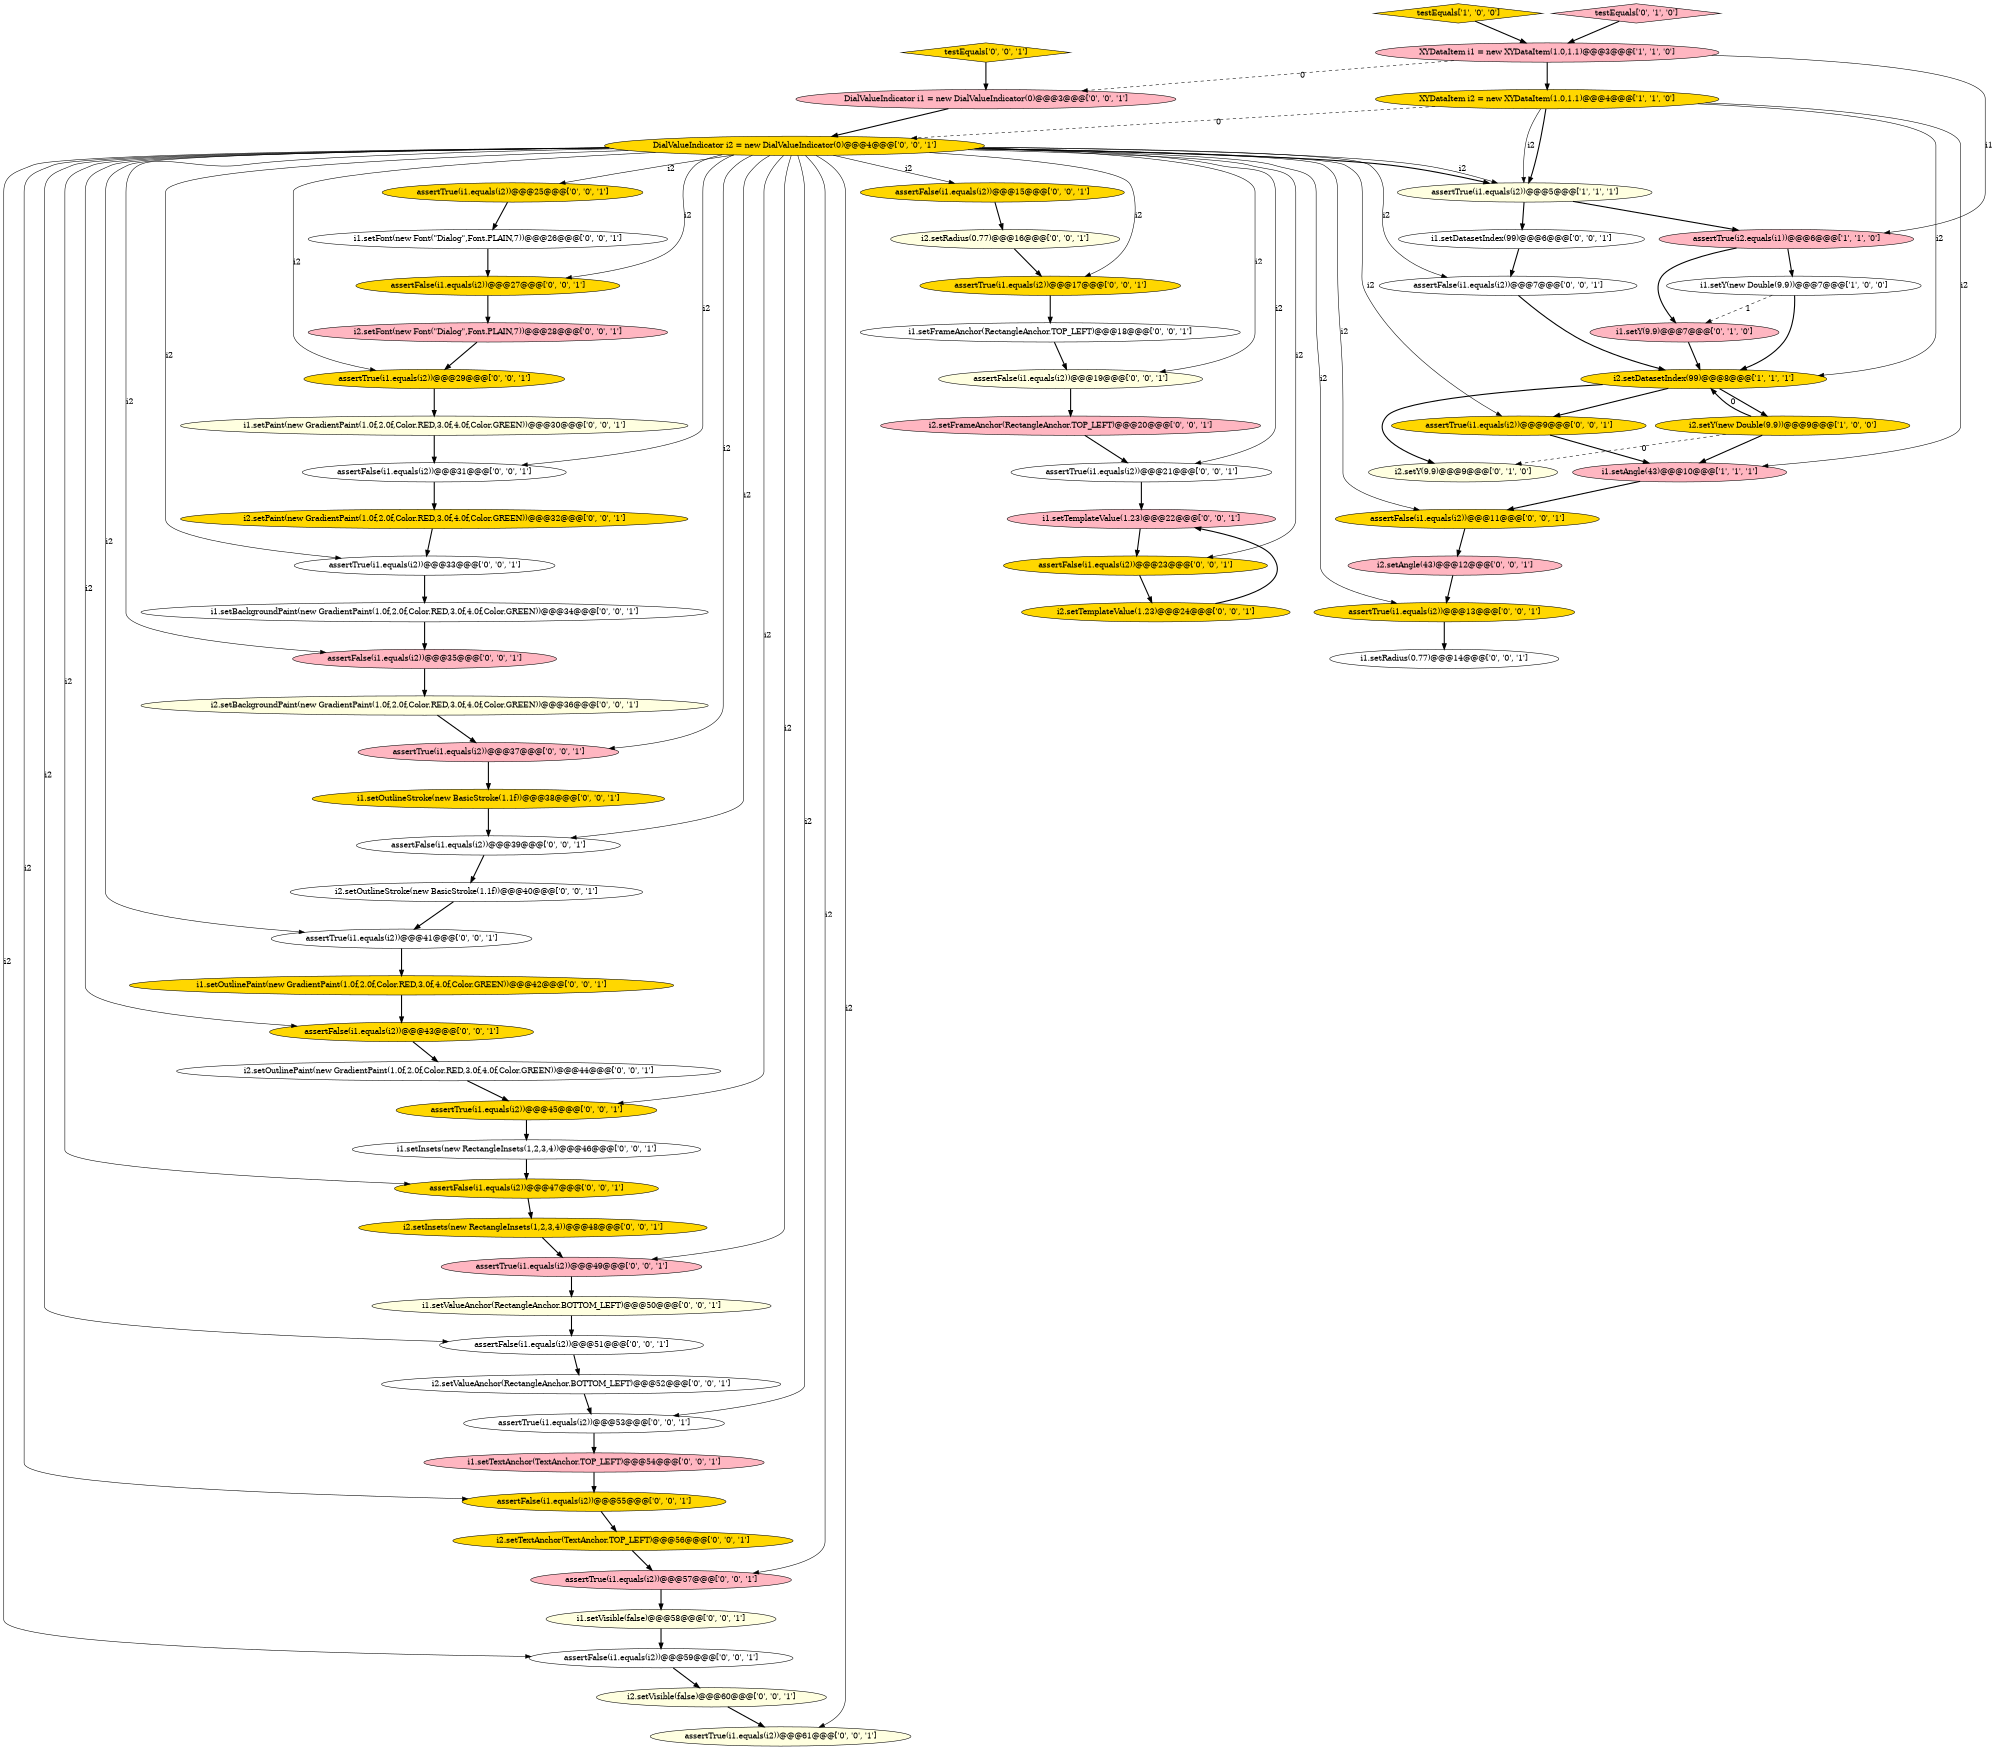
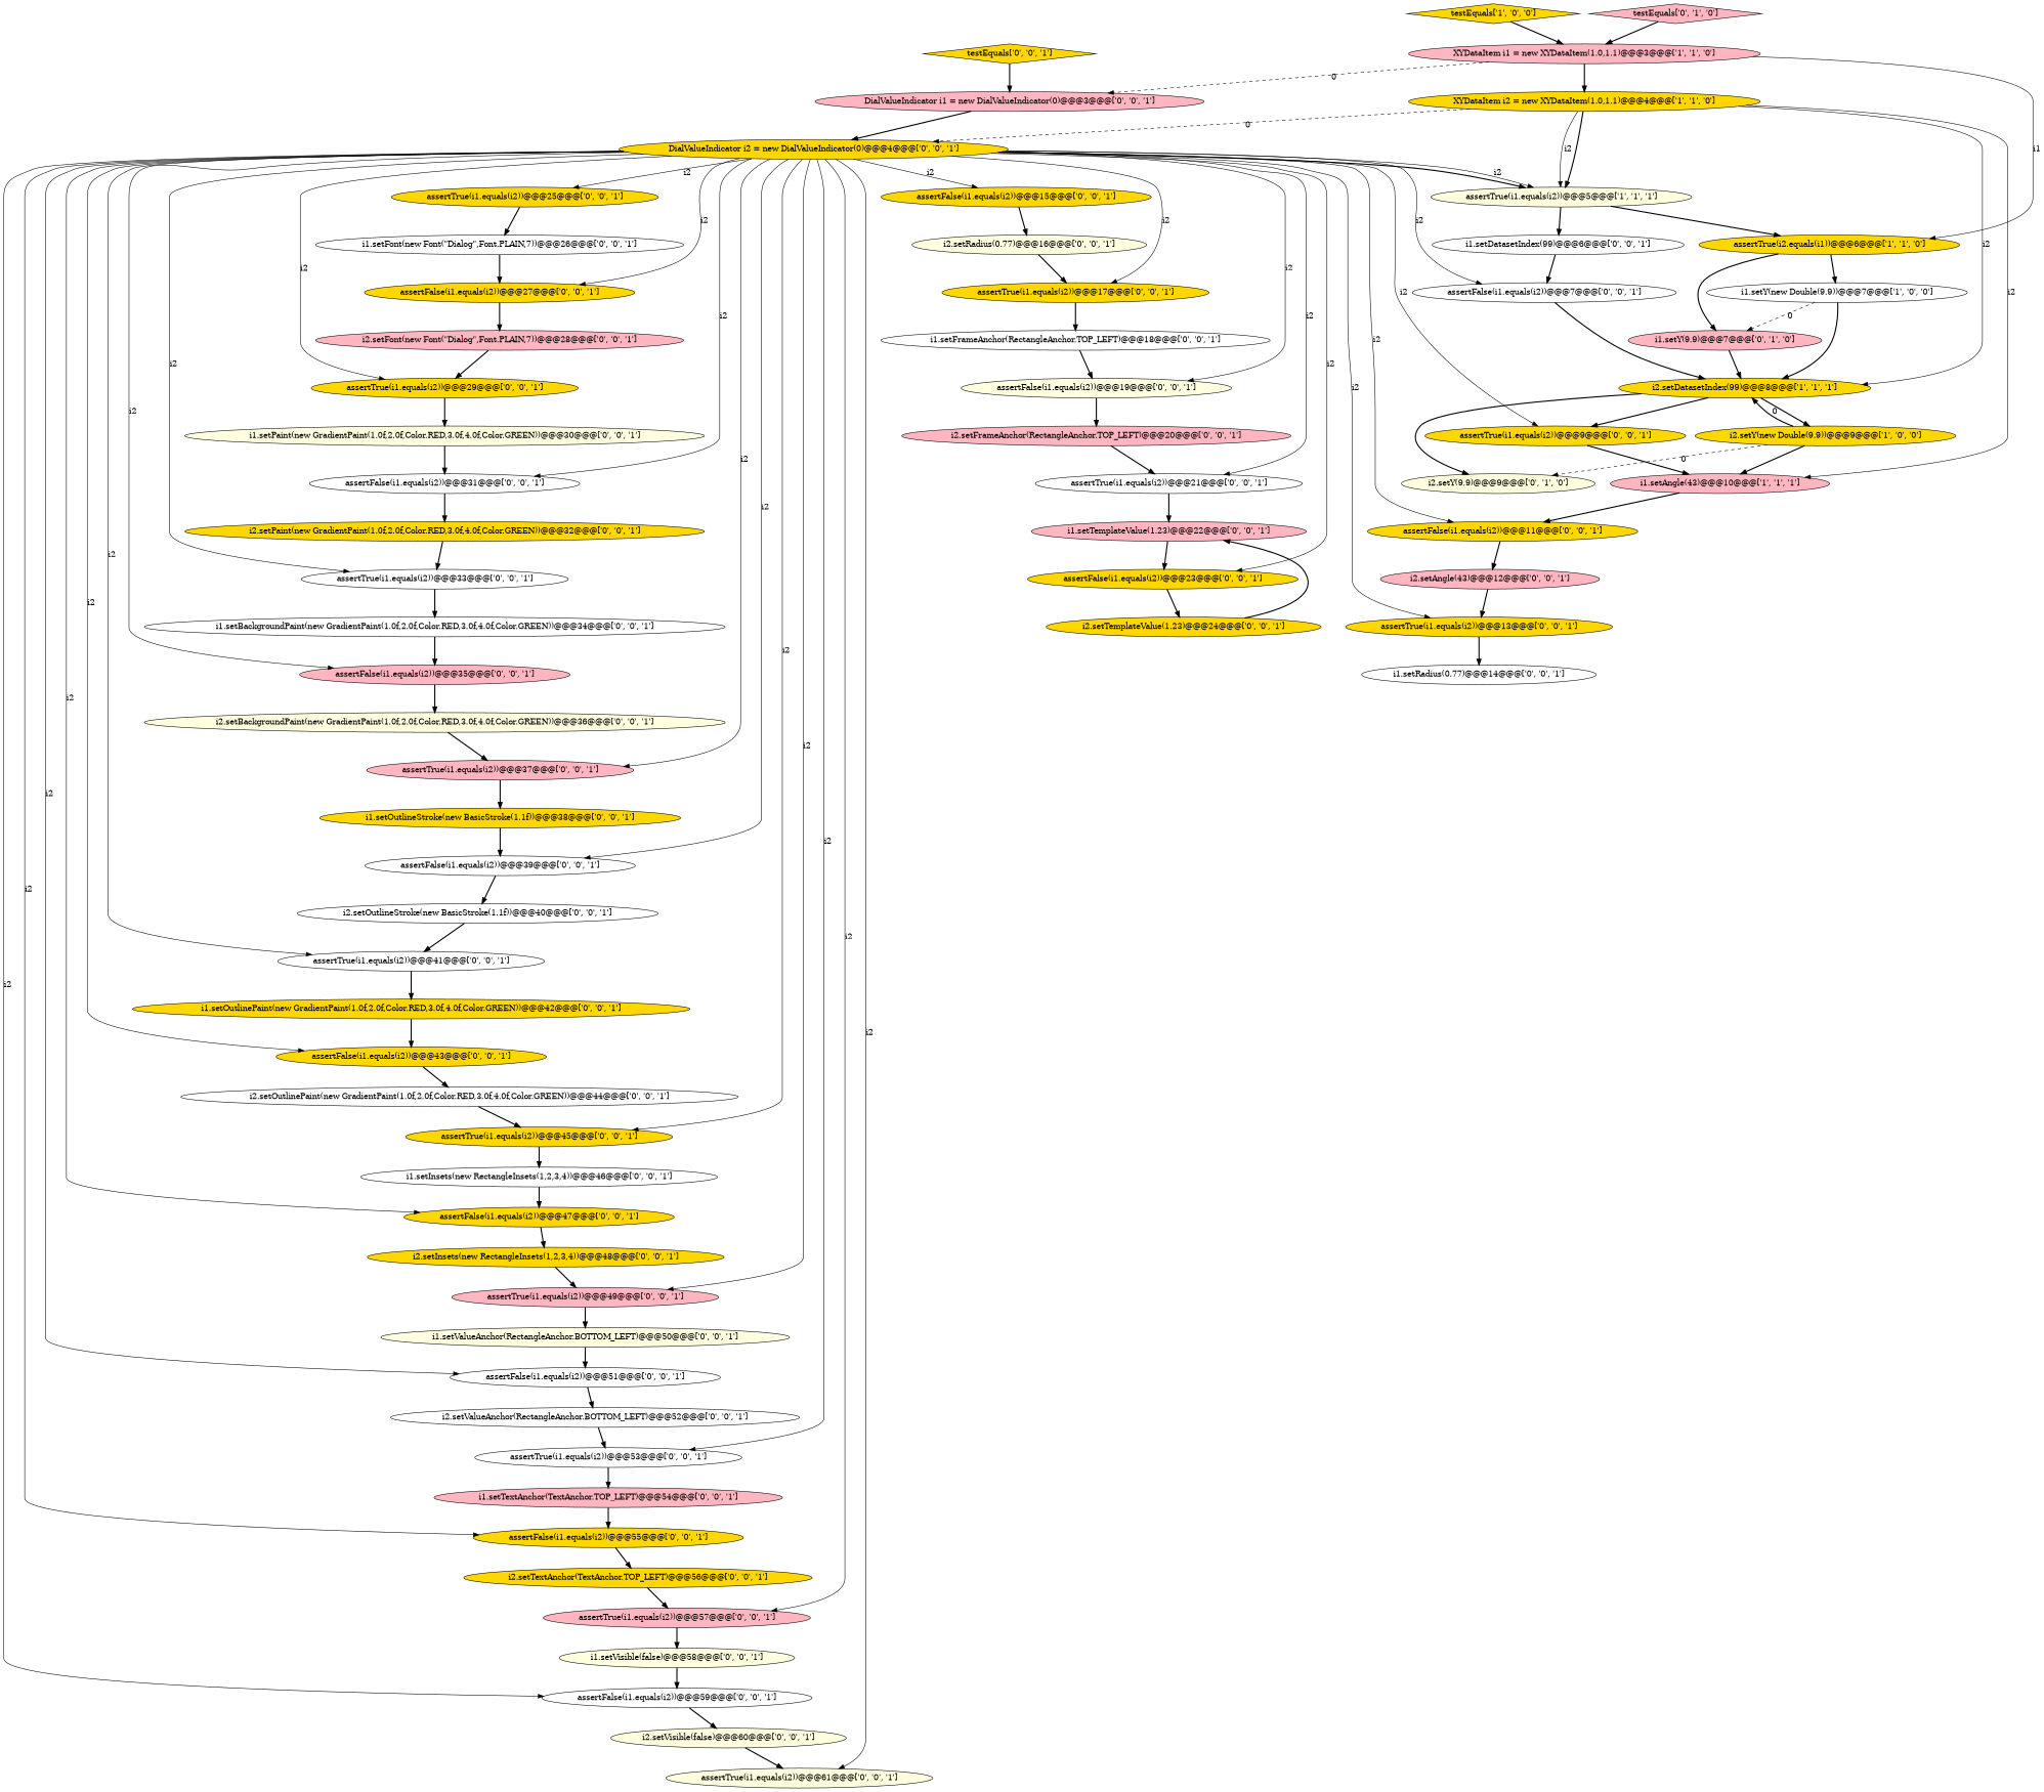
  digraph {
    node [fillcolor=gold shape=ellipse style=filled]
    edge [style=bold]
    n1 [fillcolor=lightpink label="assertFalse(i1.equals(i2))@@@35@@@['0', '0', '1']"]
    n2 [fillcolor=lightyellow label="i2.setBackgroundPaint(new GradientPaint(1.0f,2.0f,Color.RED,3.0f,4.0f,Color.GREEN))@@@36@@@['0', '0', '1']"]
    n3 [fillcolor=lightpink label="assertTrue(i1.equals(i2))@@@37@@@['0', '0', '1']"]
    n4 [fillcolor=white label="assertTrue(i1.equals(i2))@@@41@@@['0', '0', '1']"]
    n5 [label="i1.setOutlinePaint(new GradientPaint(1.0f,2.0f,Color.RED,3.0f,4.0f,Color.GREEN))@@@42@@@['0', '0', '1']"]
    n6 [label="assertFalse(i1.equals(i2))@@@43@@@['0', '0', '1']"]
    n7 [fillcolor=lightyellow label="i1.setValueAnchor(RectangleAnchor.BOTTOM_LEFT)@@@50@@@['0', '0', '1']"]
    n8 [fillcolor=white label="assertFalse(i1.equals(i2))@@@51@@@['0', '0', '1']"]
    n9 [fillcolor=white label="i2.setValueAnchor(RectangleAnchor.BOTTOM_LEFT)@@@52@@@['0', '0', '1']"]
    n10 [fillcolor=white label="i1.setDatasetIndex(99)@@@6@@@['0', '0', '1']"]
    n11 [fillcolor=white label="assertFalse(i1.equals(i2))@@@7@@@['0', '0', '1']"]
    n12 [label="i2.setDatasetIndex(99)@@@8@@@['1', '1', '1']"]
    n13 [label="assertTrue(i1.equals(i2))@@@25@@@['0', '0', '1']"]
    n14 [fillcolor=white label="i1.setFont(new Font(\"Dialog\",Font.PLAIN,7))@@@26@@@['0', '0', '1']"]
    n15 [label="assertFalse(i1.equals(i2))@@@27@@@['0', '0', '1']"]
    n16 [fillcolor=white label="i2.setOutlinePaint(new GradientPaint(1.0f,2.0f,Color.RED,3.0f,4.0f,Color.GREEN))@@@44@@@['0', '0', '1']"]
    n17 [label="assertTrue(i1.equals(i2))@@@45@@@['0', '0', '1']"]
    n18 [fillcolor=white label="i1.setInsets(new RectangleInsets(1,2,3,4))@@@46@@@['0', '0', '1']"]
    n19 [label="testEquals['1', '0', '0']" shape=diamond]
    n20 [fillcolor=lightpink label="XYDataItem i1 = new XYDataItem(1.0,1.1)@@@3@@@['1', '1', '0']"]
-   n21 [fillcolor=lightpink label="assertTrue(i2.equals(i1))@@@6@@@['1', '1', '0']"]
+   n21 [label="assertTrue(i2.equals(i1))@@@6@@@['1', '1', '0']"]
    n22 [label="XYDataItem i2 = new XYDataItem(1.0,1.1)@@@4@@@['1', '1', '0']"]
    n23 [fillcolor=lightpink label="DialValueIndicator i1 = new DialValueIndicator(0)@@@3@@@['0', '0', '1']"]
    n24 [fillcolor=white label="assertFalse(i1.equals(i2))@@@31@@@['0', '0', '1']"]
    n25 [label="i2.setPaint(new GradientPaint(1.0f,2.0f,Color.RED,3.0f,4.0f,Color.GREEN))@@@32@@@['0', '0', '1']"]
    n26 [fillcolor=white label="assertTrue(i1.equals(i2))@@@33@@@['0', '0', '1']"]
    n27 [label="assertTrue(i1.equals(i2))@@@29@@@['0', '0', '1']"]
    n28 [fillcolor=lightyellow label="i1.setPaint(new GradientPaint(1.0f,2.0f,Color.RED,3.0f,4.0f,Color.GREEN))@@@30@@@['0', '0', '1']"]
    n29 [fillcolor=white label="assertFalse(i1.equals(i2))@@@39@@@['0', '0', '1']"]
    n30 [fillcolor=white label="i2.setOutlineStroke(new BasicStroke(1.1f))@@@40@@@['0', '0', '1']"]
    n31 [fillcolor=lightyellow label="assertTrue(i1.equals(i2))@@@5@@@['1', '1', '1']"]
    n32 [fillcolor=white label="i1.setY(new Double(9.9))@@@7@@@['1', '0', '0']"]
    n33 [fillcolor=lightpink label="i1.setY(9.9)@@@7@@@['0', '1', '0']"]
    n34 [fillcolor=white label="i1.setRadius(0.77)@@@14@@@['0', '0', '1']"]
    n35 [label="assertFalse(i1.equals(i2))@@@15@@@['0', '0', '1']"]
    n36 [fillcolor=lightyellow label="i2.setRadius(0.77)@@@16@@@['0', '0', '1']"]
    n37 [fillcolor=lightpink label="i2.setFont(new Font(\"Dialog\",Font.PLAIN,7))@@@28@@@['0', '0', '1']"]
    n38 [label="i1.setOutlineStroke(new BasicStroke(1.1f))@@@38@@@['0', '0', '1']"]
    n39 [fillcolor=white label="i1.setBackgroundPaint(new GradientPaint(1.0f,2.0f,Color.RED,3.0f,4.0f,Color.GREEN))@@@34@@@['0', '0', '1']"]
    n40 [label="i2.setInsets(new RectangleInsets(1,2,3,4))@@@48@@@['0', '0', '1']"]
    n41 [fillcolor=lightpink label="assertTrue(i1.equals(i2))@@@49@@@['0', '0', '1']"]
    n42 [label="i2.setY(new Double(9.9))@@@9@@@['1', '0', '0']"]
    n43 [fillcolor=lightyellow label="i2.setY(9.9)@@@9@@@['0', '1', '0']"]
    n44 [label="assertTrue(i1.equals(i2))@@@9@@@['0', '0', '1']"]
    n45 [label="assertTrue(i1.equals(i2))@@@17@@@['0', '0', '1']"]
    n46 [fillcolor=white label="i1.setFrameAnchor(RectangleAnchor.TOP_LEFT)@@@18@@@['0', '0', '1']"]
    n47 [label="assertFalse(i1.equals(i2))@@@23@@@['0', '0', '1']"]
    n48 [label="i2.setTemplateValue(1.23)@@@24@@@['0', '0', '1']"]
    n49 [fillcolor=lightpink label="i1.setTemplateValue(1.23)@@@22@@@['0', '0', '1']"]
    n50 [fillcolor=lightpink label="i1.setTextAnchor(TextAnchor.TOP_LEFT)@@@54@@@['0', '0', '1']"]
    n51 [label="assertFalse(i1.equals(i2))@@@55@@@['0', '0', '1']"]
    n52 [label="i2.setTextAnchor(TextAnchor.TOP_LEFT)@@@56@@@['0', '0', '1']"]
    n53 [fillcolor=lightpink label="assertTrue(i1.equals(i2))@@@57@@@['0', '0', '1']"]
    n54 [fillcolor=lightyellow label="i1.setVisible(false)@@@58@@@['0', '0', '1']"]
    n55 [fillcolor=lightpink label="i1.setAngle(43)@@@10@@@['1', '1', '1']"]
    n56 [label="assertFalse(i1.equals(i2))@@@11@@@['0', '0', '1']"]
    n57 [fillcolor=lightpink label="i2.setFrameAnchor(RectangleAnchor.TOP_LEFT)@@@20@@@['0', '0', '1']"]
    n58 [fillcolor=white label="assertTrue(i1.equals(i2))@@@21@@@['0', '0', '1']"]
    n59 [fillcolor=lightyellow label="i2.setVisible(false)@@@60@@@['0', '0', '1']"]
    n60 [fillcolor=lightyellow label="assertTrue(i1.equals(i2))@@@61@@@['0', '0', '1']"]
    n61 [fillcolor=lightpink label="i2.setAngle(43)@@@12@@@['0', '0', '1']"]
    n62 [label="assertTrue(i1.equals(i2))@@@13@@@['0', '0', '1']"]
    n63 [label="DialValueIndicator i2 = new DialValueIndicator(0)@@@4@@@['0', '0', '1']"]
    n64 [label="assertFalse(i1.equals(i2))@@@47@@@['0', '0', '1']"]
    n65 [fillcolor=lightyellow label="assertFalse(i1.equals(i2))@@@19@@@['0', '0', '1']"]
    n66 [fillcolor=white label="assertTrue(i1.equals(i2))@@@53@@@['0', '0', '1']"]
    n67 [fillcolor=white label="assertFalse(i1.equals(i2))@@@59@@@['0', '0', '1']"]
    n68 [label="testEquals['0', '0', '1']" shape=diamond]
    n69 [fillcolor=lightpink label="testEquals['0', '1', '0']" shape=diamond]
    n1 -> n2
    n2 -> n3
    n3 -> n38
    n4 -> n5
    n5 -> n6
    n6 -> n16
    n7 -> n8
    n8 -> n9
    n9 -> n66
    n10 -> n11
    n11 -> n12
    n12 -> n42
    n12 -> n43
    n12 -> n44
    n13 -> n14
    n14 -> n15
    n15 -> n37
    n16 -> n17
    n17 -> n18
    n18 -> n64
    n19 -> n20
    n20 -> n21 [label=i1 style=solid]
    n20 -> n22
    n20 -> n23 [label=0 style=dashed]
    n21 -> n32
    n21 -> n33
    n22 -> n12 [label=i2 style=solid]
    n22 -> n31
    n22 -> n31 [label=i2 style=solid]
    n22 -> n55 [label=i2 style=solid]
    n22 -> n63 [label=0 style=dashed]
    n23 -> n63
    n24 -> n25
    n25 -> n26
    n26 -> n39
    n27 -> n28
    n28 -> n24
    n29 -> n30
    n30 -> n4
    n31 -> n10
    n31 -> n21
    n32 -> n12
-   n32 -> n33 [label=1 style=dashed]
+   n32 -> n33 [label=0 style=dashed]
    n33 -> n12
    n35 -> n36
    n36 -> n45
    n37 -> n27
    n38 -> n29
    n39 -> n1
    n40 -> n41
    n41 -> n7
    n42 -> n12 [label=0]
    n42 -> n43 [label=0 style=dashed]
    n42 -> n55
    n44 -> n55
    n45 -> n46
    n46 -> n65
    n47 -> n48
    n48 -> n49
    n49 -> n47
    n50 -> n51
    n51 -> n52
    n52 -> n53
    n53 -> n54
    n54 -> n67
    n55 -> n56
    n56 -> n61
    n57 -> n58
    n58 -> n49
    n59 -> n60
    n61 -> n62
    n62 -> n34
    n63 -> n1 [label=i2 style=solid]
    n63 -> n3 [label=i2 style=solid]
    n63 -> n4 [label=i2 style=solid]
    n63 -> n6 [label=i2 style=solid]
    n63 -> n8 [label=i2 style=solid]
    n63 -> n11 [label=i2 style=solid]
    n63 -> n13 [label=i2 style=solid]
    n63 -> n15 [label=i2 style=solid]
    n63 -> n17 [label=i2 style=solid]
    n63 -> n24 [label=i2 style=solid]
    n63 -> n26 [label=i2 style=solid]
    n63 -> n27 [label=i2 style=solid]
    n63 -> n29 [label=i2 style=solid]
    n63 -> n31
    n63 -> n31 [label=i2 style=solid]
    n63 -> n35 [label=i2 style=solid]
    n63 -> n41 [label=i2 style=solid]
    n63 -> n44 [label=i2 style=solid]
    n63 -> n45 [label=i2 style=solid]
    n63 -> n47 [label=i2 style=solid]
    n63 -> n51 [label=i2 style=solid]
    n63 -> n53 [label=i2 style=solid]
    n63 -> n56 [label=i2 style=solid]
    n63 -> n58 [label=i2 style=solid]
    n63 -> n60 [label=i2 style=solid]
    n63 -> n62 [label=i2 style=solid]
    n63 -> n64 [label=i2 style=solid]
    n63 -> n65 [label=i2 style=solid]
    n63 -> n66 [label=i2 style=solid]
    n63 -> n67 [label=i2 style=solid]
    n64 -> n40
    n65 -> n57
    n66 -> n50
    n67 -> n59
    n68 -> n23
    n69 -> n20
  }
